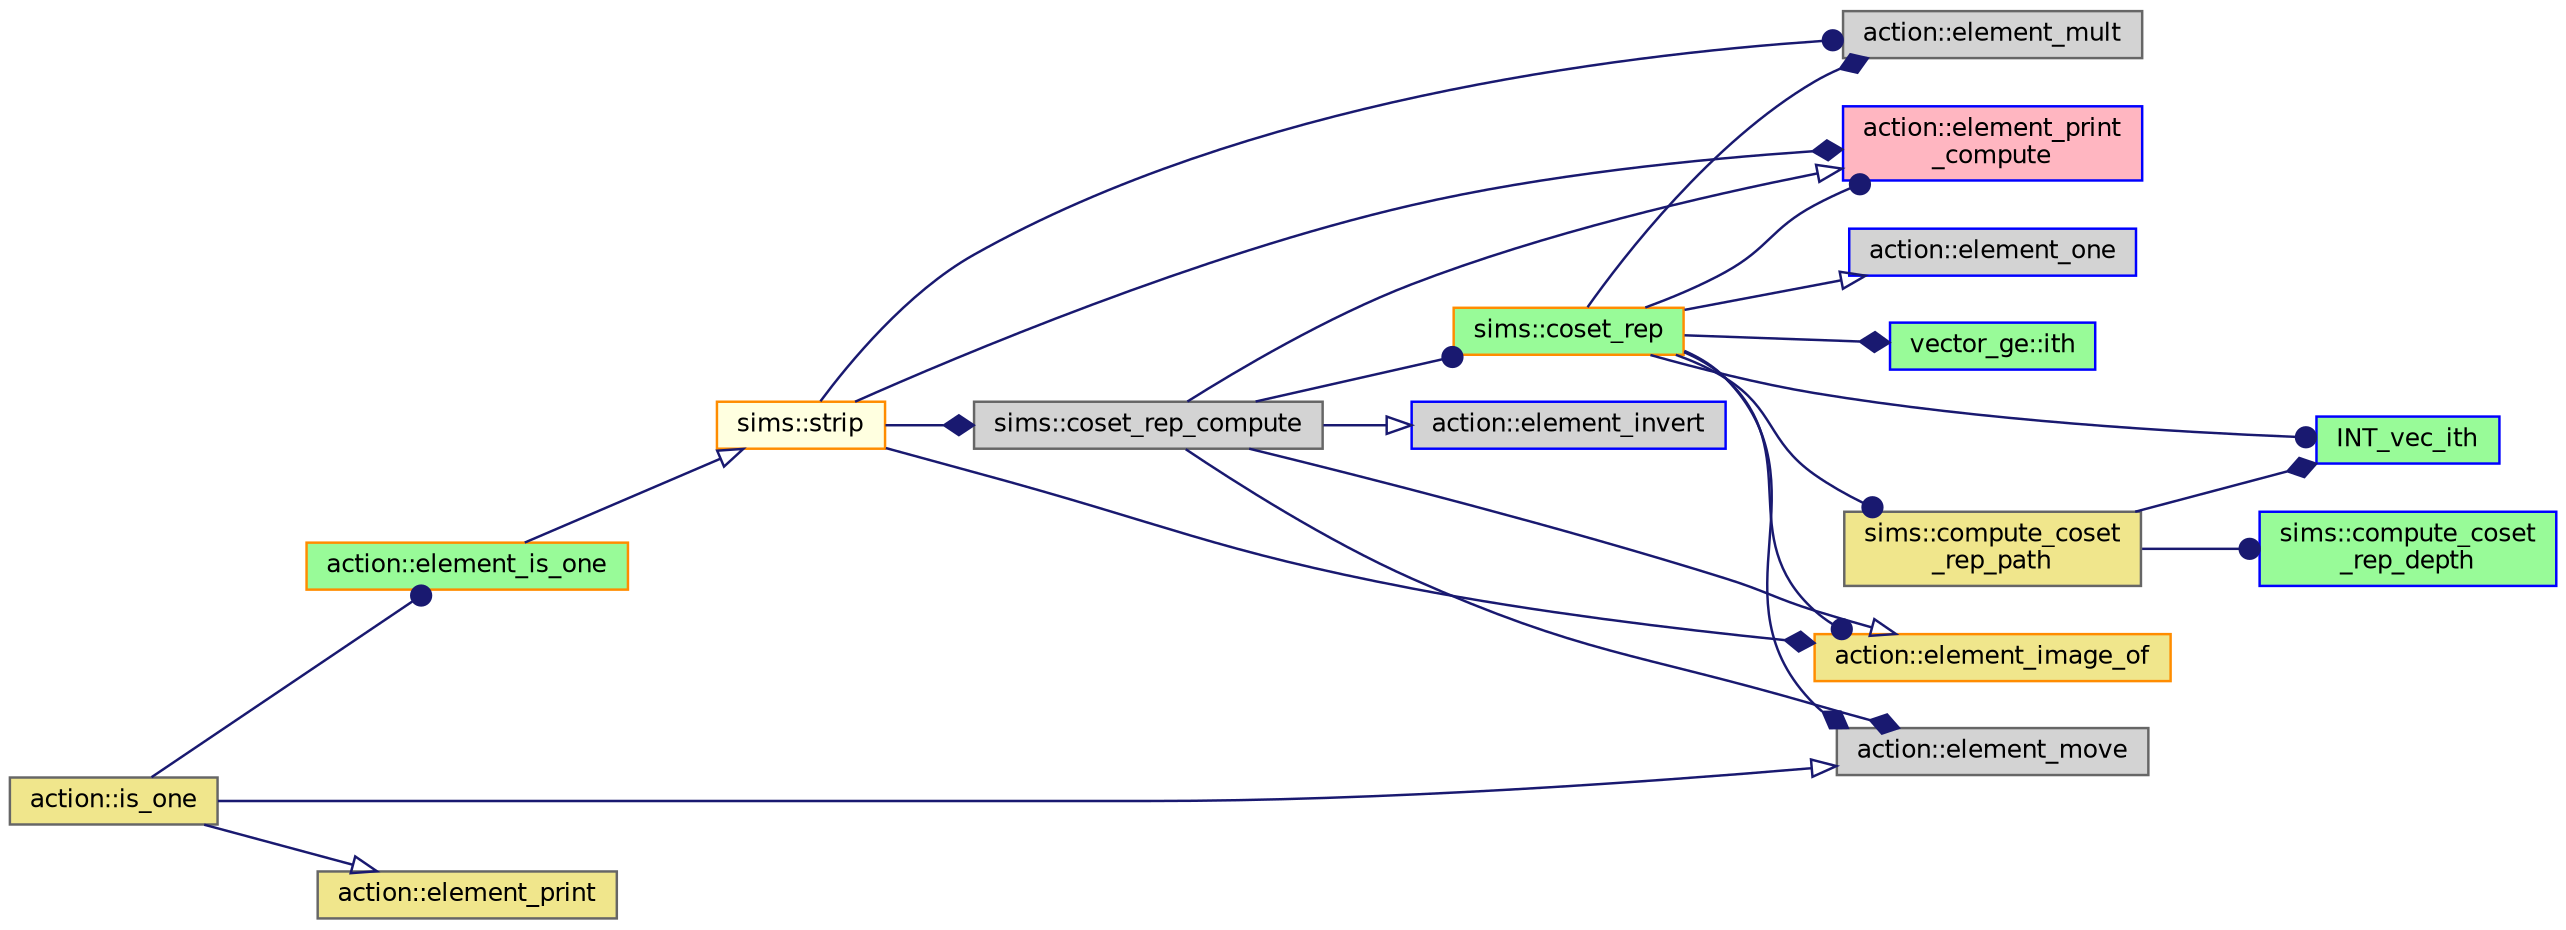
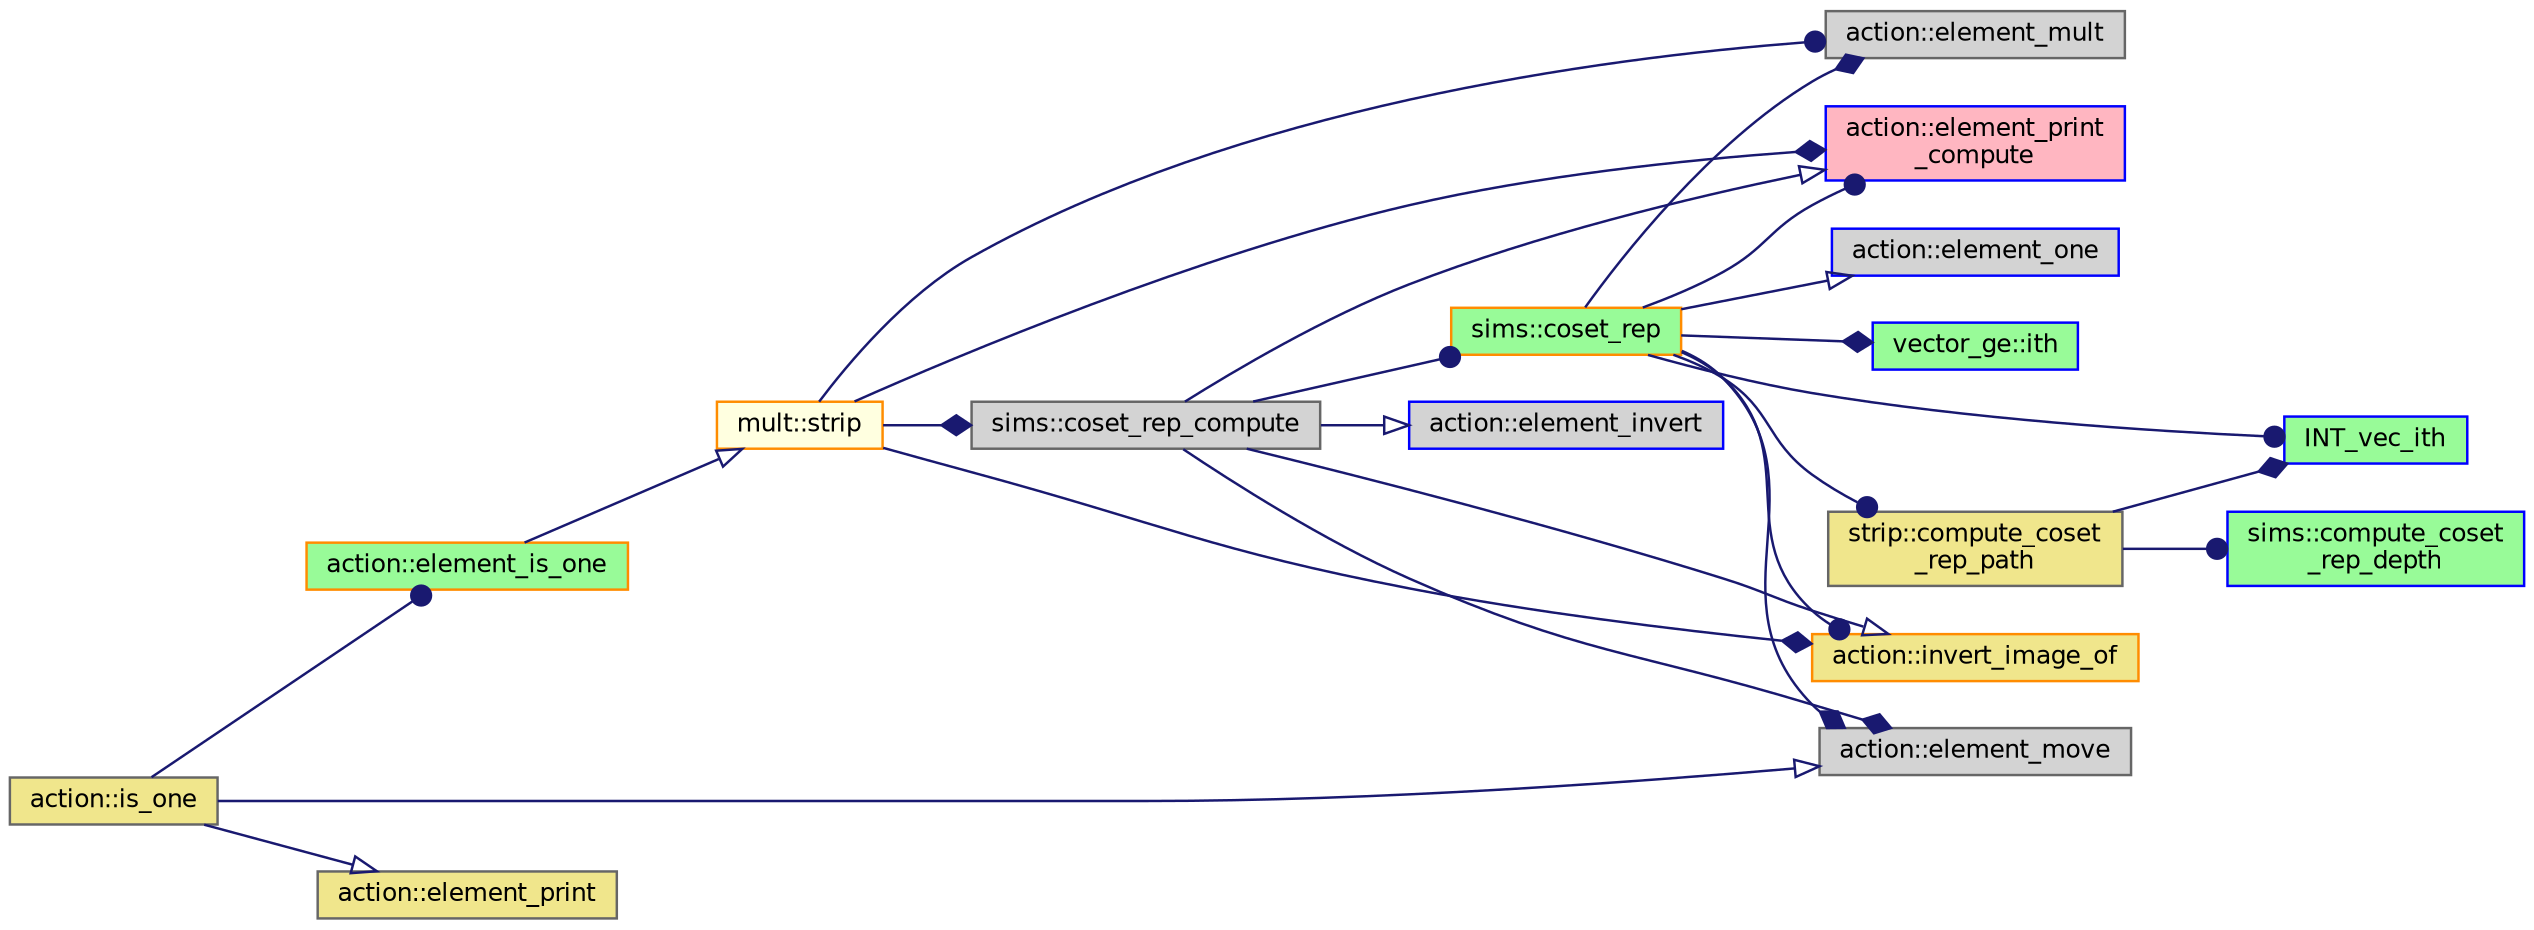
  digraph {
    rankdir=LR
    node [color=gray40 fillcolor=palegreen fontname=Helvetica fontsize=10 shape=record style=filled]
    edge [arrowhead=dot color=midnightblue fontname=Helvetica fontsize=10 labelfontname=Helvetica labelfontsize=10 style=solid]
    n1 [fillcolor=khaki fontcolor=black height=0.2 label="action::is_one" width=0.4]
    n2 [color=darkorange height=0.2 label="action::element_is_one" width=0.4]
    n3 [fillcolor=lightgrey height=0.2 label="action::element_move" width=0.4]
    n4 [fillcolor=khaki height=0.2 label="action::element_print" width=0.4]
-   n5 [color=darkorange fillcolor=lightyellow height=0.2 label="sims::strip" width=0.4]
+   n5 [color=darkorange fillcolor=lightyellow height=0.2 label="mult::strip" width=0.4]
    n6 [color=blue fillcolor=lightpink height=0.2 label="action::element_print\l_compute" width=0.4]
-   n7 [color=darkorange fillcolor=khaki height=0.2 label="action::element_image_of" width=0.4]
+   n7 [color=darkorange fillcolor=khaki height=0.2 label="action::invert_image_of" width=0.4]
    n8 [fillcolor=lightgrey height=0.2 label="sims::coset_rep_compute" width=0.4]
    n9 [fillcolor=lightgrey height=0.2 label="action::element_mult" width=0.4]
    n10 [color=darkorange height=0.2 label="sims::coset_rep" width=0.4]
    n11 [color=blue fillcolor=lightgrey height=0.2 label="action::element_invert" width=0.4]
-   n12 [fillcolor=khaki height=0.2 label="sims::compute_coset\l_rep_path" width=0.4]
+   n12 [fillcolor=khaki height=0.2 label="strip::compute_coset\l_rep_path" width=0.4]
    n13 [color=blue height=0.2 label=INT_vec_ith width=0.4]
    n14 [color=blue fillcolor=lightgrey height=0.2 label="action::element_one" width=0.4]
    n15 [color=blue height=0.2 label="vector_ge::ith" width=0.4]
    n16 [color=blue height=0.2 label="sims::compute_coset\l_rep_depth" width=0.4]
    n1 -> n2
    n1 -> n3 [arrowhead=onormal]
    n1 -> n4 [arrowhead=onormal]
    n2 -> n5 [arrowhead=onormal]
    n5 -> n6 [arrowhead=diamond]
    n5 -> n7 [arrowhead=diamond]
    n5 -> n8 [arrowhead=diamond]
    n5 -> n9
    n8 -> n3 [arrowhead=diamond]
    n8 -> n6 [arrowhead=onormal]
    n8 -> n7 [arrowhead=onormal]
    n8 -> n10
    n8 -> n11 [arrowhead=onormal]
    n10 -> n3 [arrowhead=diamond]
    n10 -> n6
    n10 -> n7
    n10 -> n9 [arrowhead=diamond]
    n10 -> n12
    n10 -> n13
    n10 -> n14 [arrowhead=onormal]
    n10 -> n15 [arrowhead=diamond]
    n12 -> n13 [arrowhead=diamond]
    n12 -> n16
  }
